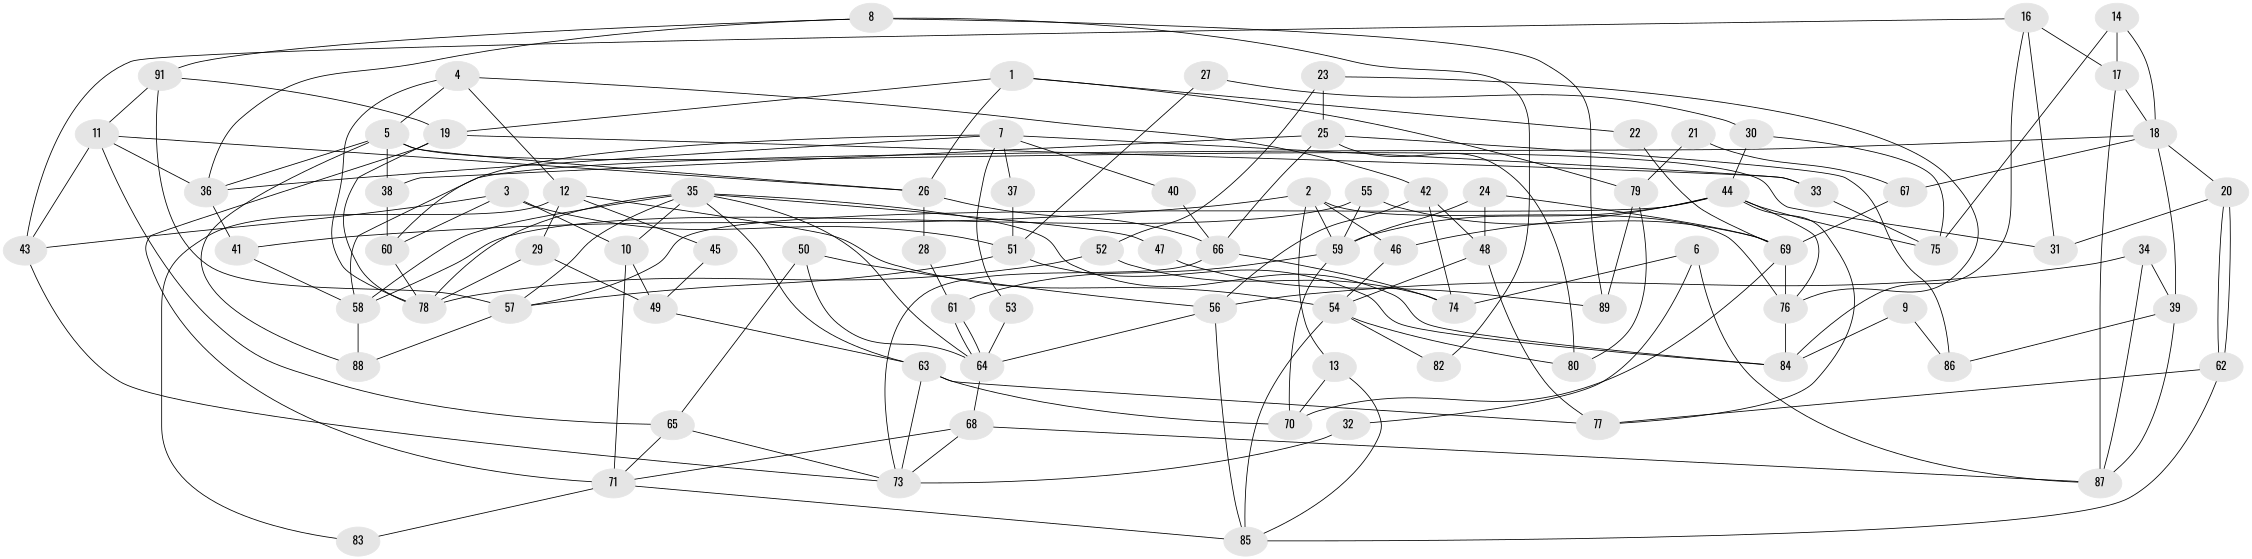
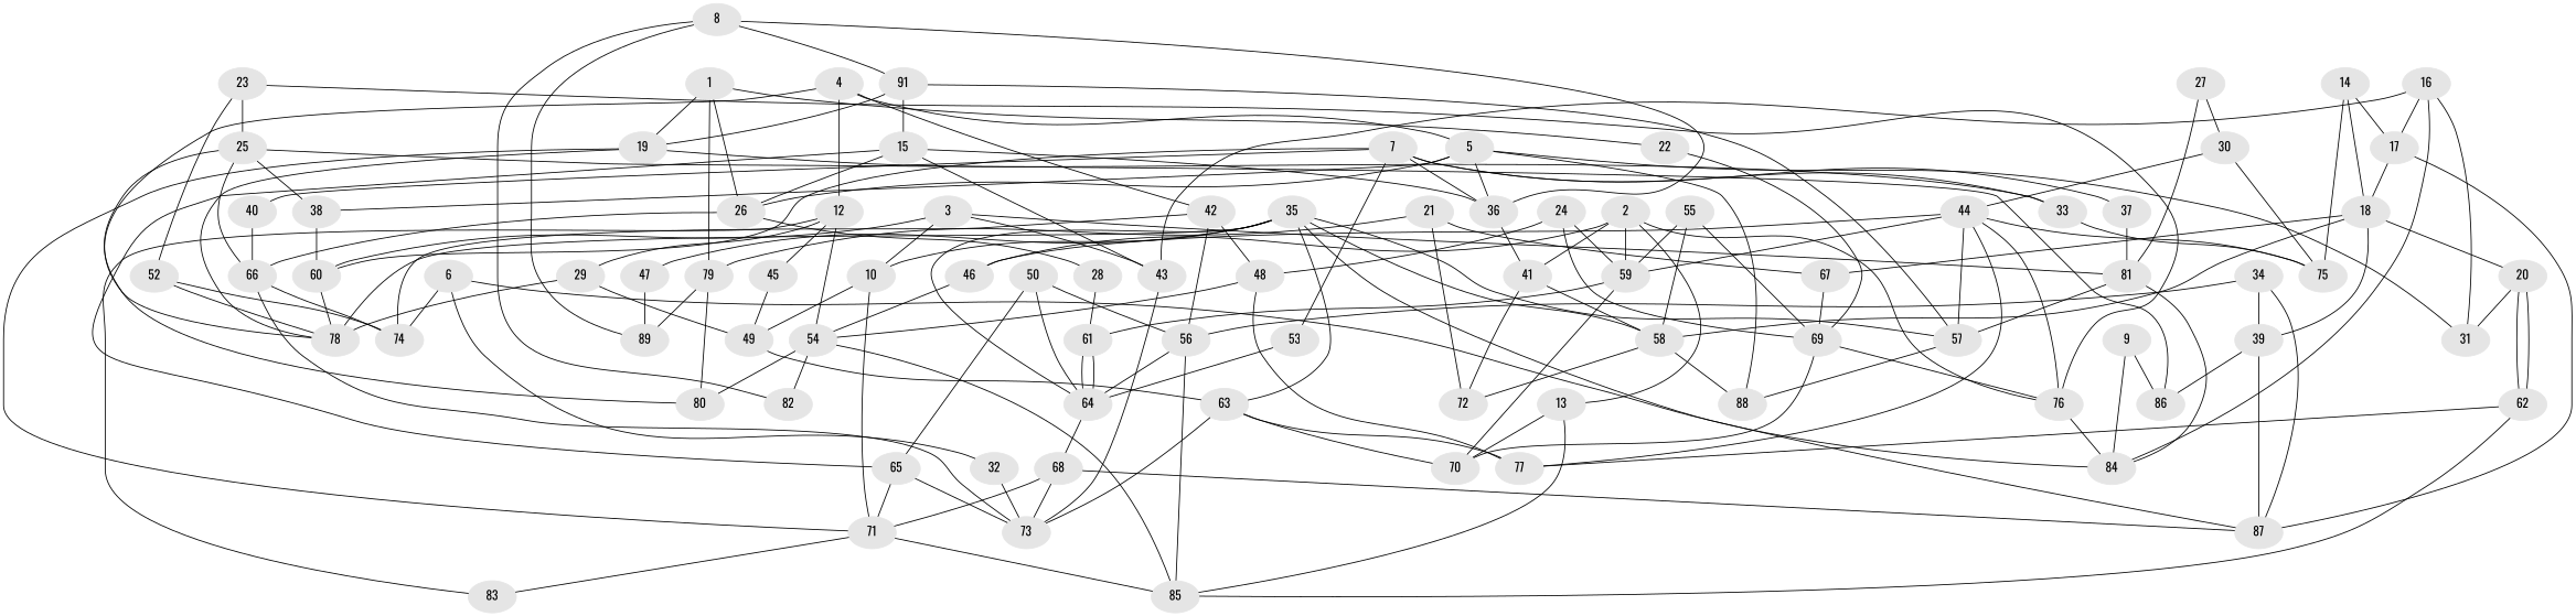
  graph {
    fontname=Oswald
    node [color=gray90 fontname=Oswald style=filled]
    edge [fontname=Oswald]
    1
    19
    22
    26
    79
    78
    33
    71
    69
    66
    28
    n12 [label=89]
    80
    2
    13
    41
    46
    59
    76
    70
    85
    58
+   72
    54
    61
    84
    3
    10
    43
-   51
+   51 [label=81]
    60
    49
    73
    57
    4
    5
    12
    42
    31
    36
    38
    88
    29
    45
    83
    74
    48
    56
    6
    32
    87
    7
    37
    40
    53
    75
    64
    8
    n59 [label=91]
    82
-   15 [label=11]
+   15
    9
    86
    63
    65
    14
    17
    18
    20
    39
    67
    16
    62
    77
    21
    23
    25
    52
    24
    27
    30
    44
    34
    35
    47
    68
    50
    55
    1 -- 19
    1 -- 22
    1 -- 26
    1 -- 79
    19 -- 78
    19 -- 33
    19 -- 71
    22 -- 69
    26 -- 66
    26 -- 28
    79 -- n12
    79 -- 80
    33 -- 75
    71 -- 85
    71 -- 83
    69 -- 76
    69 -- 70
    66 -- 73
    66 -- 74
    28 -- 61
    2 -- 13
    2 -- 41
    2 -- 46
    2 -- 59
    2 -- 76
    13 -- 70
    13 -- 85
    41 -- 58
+   41 -- 72
    46 -- 54
    59 -- 70
    59 -- 61
    76 -- 84
+   58 -- 72
    58 -- 88
    54 -- 80
    54 -- 85
    54 -- 82
    61 -- 64
    61 -- 64
    3 -- 10
    3 -- 43
    3 -- 51
    3 -- 60
    10 -- 71
    10 -- 49
    43 -- 73
    51 -- 84
    51 -- 57
    60 -- 78
    49 -- 63
    57 -- 88
    4 -- 78
    4 -- 5
    4 -- 12
    4 -- 42
    5 -- 26
    5 -- 31
    5 -- 36
    5 -- 38
    5 -- 88
    12 -- 54
    12 -- 29
    12 -- 45
    12 -- 83
    42 -- 74
    42 -- 48
    42 -- 56
    36 -- 41
    38 -- 60
    29 -- 78
    29 -- 49
    45 -- 49
    48 -- 54
    48 -- 77
    56 -- 85
    56 -- 64
    6 -- 74
    6 -- 32
    6 -- 87
    32 -- 73
    7 -- 33
    7 -- 60
    7 -- 36
    7 -- 37
    7 -- 40
    7 -- 53
    37 -- 51
    40 -- 66
    53 -- 64
    64 -- 68
    8 -- n12
    8 -- 36
    8 -- n59
    8 -- 82
    n59 -- 19
    n59 -- 57
    n59 -- 15
    15 -- 26
    15 -- 43
    15 -- 36
    15 -- 65
    9 -- 84
    9 -- 86
    63 -- 70
    63 -- 73
    63 -- 77
    65 -- 71
    65 -- 73
    14 -- 75
    14 -- 17
    14 -- 18
    17 -- 87
    17 -- 18
    18 -- 58
    18 -- 20
    18 -- 39
    18 -- 67
    20 -- 31
    20 -- 62
    20 -- 62
    39 -- 87
    39 -- 86
    67 -- 69
    16 -- 84
    16 -- 43
    16 -- 31
    16 -- 17
    62 -- 85
    62 -- 77
    21 -- 79
+   21 -- 72
    21 -- 67
    23 -- 76
    23 -- 25
    23 -- 52
    25 -- 66
    25 -- 80
    25 -- 38
    25 -- 86
    52 -- 78
    52 -- 74
    24 -- 69
    24 -- 59
    24 -- 48
    27 -- 51
    27 -- 30
    30 -- 75
    30 -- 44
    44 -- 46
    44 -- 59
    44 -- 76
    44 -- 57
    44 -- 75
    44 -- 77
    34 -- 56
    34 -- 87
    34 -- 39
    35 -- 78
    35 -- 58
    35 -- 84
    35 -- 10
    35 -- 57
    35 -- 64
    35 -- 63
    35 -- 47
    47 -- n12
    68 -- 71
    68 -- 73
    68 -- 87
    50 -- 56
    50 -- 64
    50 -- 65
    55 -- 69
    55 -- 59
    55 -- 58
  }
